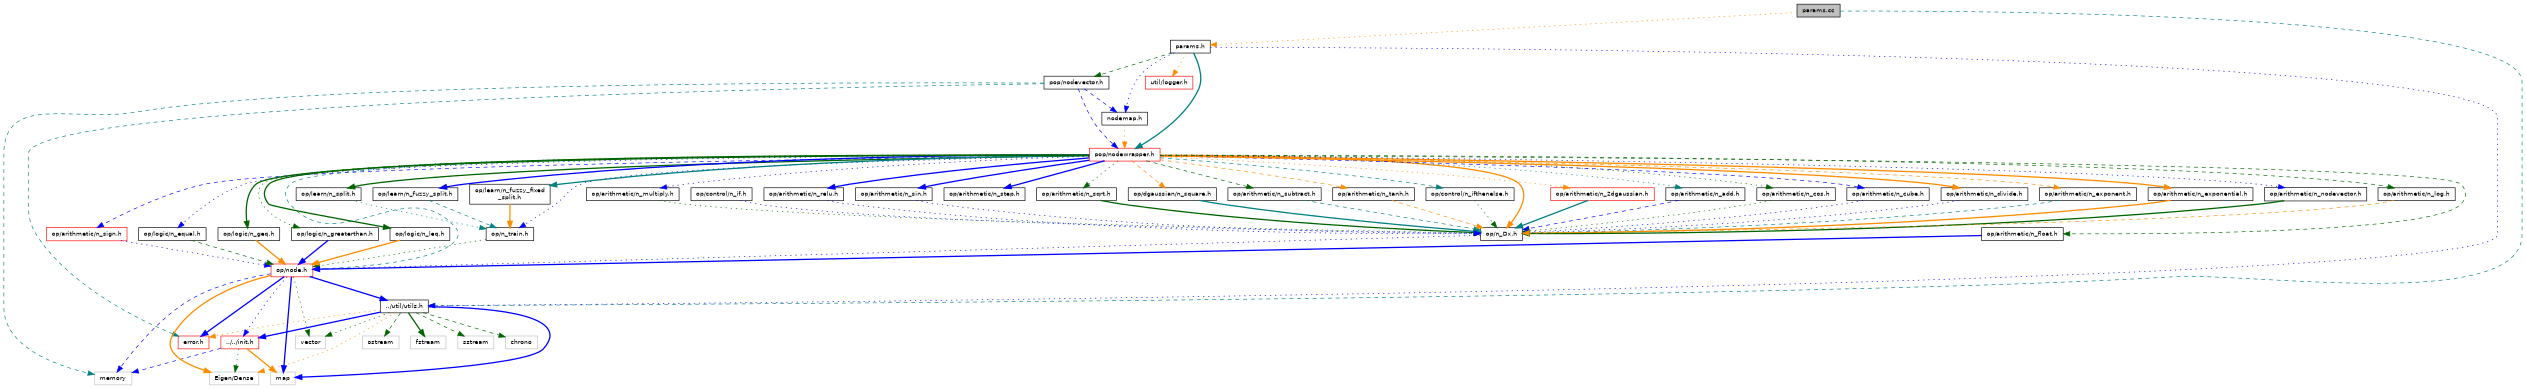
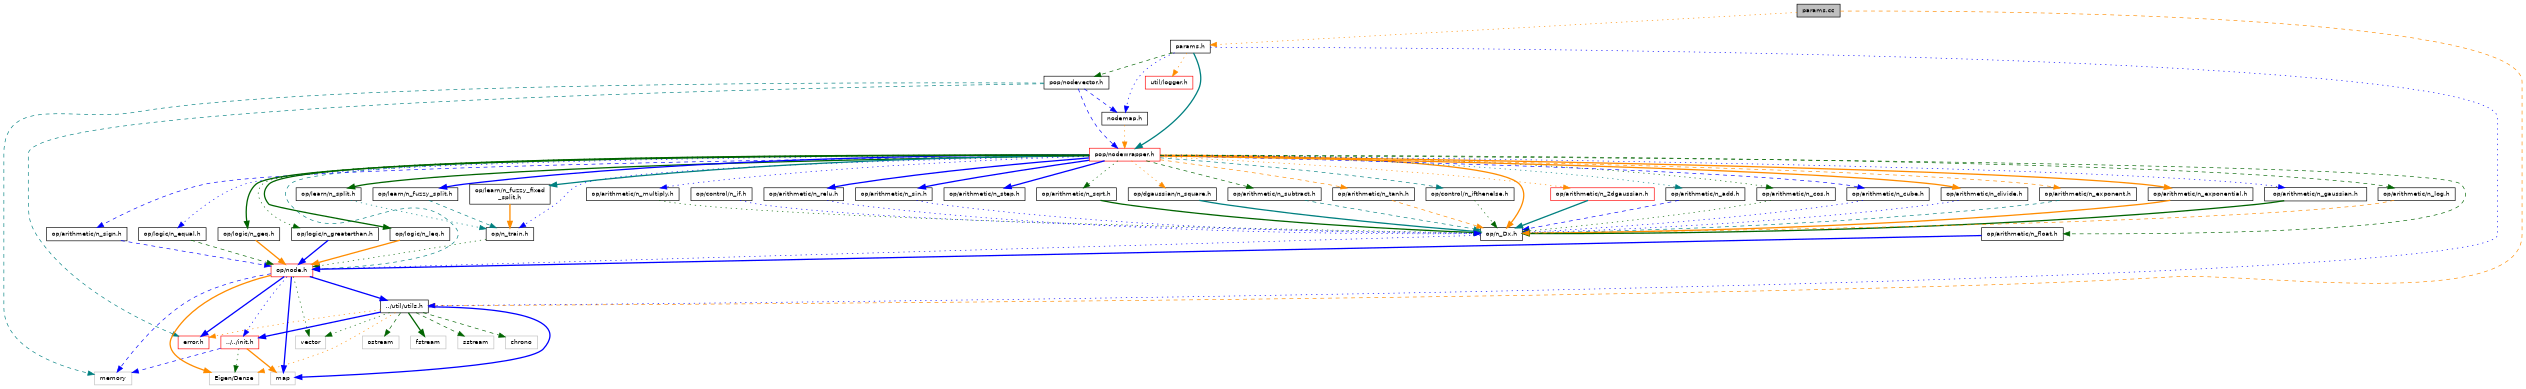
  digraph {
    node [color=black fillcolor=white fontname=Helvetica fontsize=10 shape=record style=filled]
    edge [color=blue fontname=Helvetica fontsize=10 labelfontname=Helvetica labelfontsize=10 style=dotted]
    n1 [fillcolor=grey75 fontcolor=black height=0.2 label="params.cc" width=0.4]
    n2 [height=0.2 label="params.h" width=0.4]
    n3 [height=0.2 label="../util/utils.h" width=0.4]
    n4 [color=red height=0.2 label="pop/nodewrapper.h" width=0.4]
    n5 [height=0.2 label="pop/nodevector.h" width=0.4]
    n6 [height=0.2 label="nodemap.h" width=0.4]
    n7 [color=red height=0.2 label="util/logger.h" width=0.4]
    n8 [color=grey75 height=0.2 label=map width=0.4]
    n9 [color=grey75 height=0.2 label=vector width=0.4]
    n10 [color=grey75 height=0.2 label="Eigen/Dense" width=0.4]
    n11 [color=red height=0.2 label="../../init.h" width=0.4]
    n12 [color=red height=0.2 label="error.h" width=0.4]
    n13 [color=grey75 height=0.2 label=fstream width=0.4]
    n14 [color=grey75 height=0.2 label=sstream width=0.4]
    n15 [color=grey75 height=0.2 label=chrono width=0.4]
    n16 [color=grey75 height=0.2 label=ostream width=0.4]
    n17 [color=red height=0.2 label="op/node.h" width=0.4]
    n18 [height=0.2 label="op/n_train.h" width=0.4]
    n19 [height=0.2 label="op/n_Dx.h" width=0.4]
    n20 [color=red height=0.2 label="op/arithmetic/n_2dgaussian.h" width=0.4]
    n21 [height=0.2 label="op/arithmetic/n_add.h" width=0.4]
    n22 [height=0.2 label="op/arithmetic/n_cos.h" width=0.4]
    n23 [height=0.2 label="op/arithmetic/n_cube.h" width=0.4]
    n24 [height=0.2 label="op/arithmetic/n_divide.h" width=0.4]
    n25 [height=0.2 label="op/arithmetic/n_exponent.h" width=0.4]
    n26 [height=0.2 label="op/arithmetic/n_exponential.h" width=0.4]
    n27 [height=0.2 label="op/arithmetic/n_float.h" width=0.4]
-   n28 [height=0.2 label="op/arithmetic/n_nodevector.h" width=0.4]
+   n28 [height=0.2 label="op/arithmetic/n_gaussian.h" width=0.4]
    n29 [height=0.2 label="op/arithmetic/n_log.h" width=0.4]
    n30 [height=0.2 label="op/arithmetic/n_multiply.h" width=0.4]
    n31 [height=0.2 label="op/arithmetic/n_relu.h" width=0.4]
-   n32 [color=red height=0.2 label="op/arithmetic/n_sign.h" width=0.4]
+   n32 [height=0.2 label="op/arithmetic/n_sign.h" width=0.4]
    n33 [height=0.2 label="op/arithmetic/n_sin.h" width=0.4]
    n34 [height=0.2 label="op/arithmetic/n_sqrt.h" width=0.4]
    n35 [height=0.2 label="op/dgaussian/n_square.h" width=0.4]
    n36 [height=0.2 label="op/arithmetic/n_step.h" width=0.4]
    n37 [height=0.2 label="op/arithmetic/n_subtract.h" width=0.4]
    n38 [height=0.2 label="op/arithmetic/n_tanh.h" width=0.4]
    n39 [height=0.2 label="op/control/n_ifthenelse.h" width=0.4]
    n40 [height=0.2 label="op/learn/n_split.h" width=0.4]
    n41 [height=0.2 label="op/learn/n_fuzzy_split.h" width=0.4]
    n42 [height=0.2 label="op/learn/n_fuzzy_fixed\l_split.h" width=0.4]
    n43 [height=0.2 label="op/logic/n_equal.h" width=0.4]
    n44 [height=0.2 label="op/logic/n_geq.h" width=0.4]
    n45 [height=0.2 label="op/logic/n_greaterthan.h" width=0.4]
    n46 [height=0.2 label="op/logic/n_leq.h" width=0.4]
    n47 [color=grey75 height=0.2 label=memory width=0.4]
    n48 [height=0.2 label="op/control/n_if.h" width=0.4]
    n1 -> n2 [color=darkorange]
-   n1 -> n3 [color=teal style=dashed]
+   n1 -> n3 [color=darkorange style=dashed]
    n2 -> n3
    n2 -> n4 [color=teal style=bold]
    n2 -> n5 [color=darkgreen style=dashed]
    n2 -> n6
    n2 -> n7 [color=darkorange]
    n3 -> n8 [style=bold]
    n3 -> n9 [color=darkgreen]
    n3 -> n10 [color=darkorange]
    n3 -> n11 [style=bold]
    n3 -> n12 [color=darkorange]
    n3 -> n13 [color=darkgreen style=bold]
    n3 -> n14 [color=darkgreen style=dashed]
    n3 -> n15 [color=darkgreen style=dashed]
    n3 -> n16 [color=darkgreen style=dashed]
    n4 -> n17 [color=teal style=dashed]
    n4 -> n18
    n4 -> n19 [color=darkorange style=bold]
    n4 -> n20 [color=darkorange]
    n4 -> n21 [color=teal]
    n4 -> n22 [color=darkgreen]
    n4 -> n23 [style=dashed]
    n4 -> n24 [color=darkorange style=bold]
    n4 -> n25 [color=darkorange style=dashed]
    n4 -> n26 [color=darkorange style=bold]
    n4 -> n27 [color=darkgreen style=dashed]
    n4 -> n28
    n4 -> n29 [color=darkgreen style=dashed]
    n4 -> n30
    n4 -> n31 [style=bold]
    n4 -> n32 [style=dashed]
    n4 -> n33 [style=bold]
    n4 -> n34 [color=darkgreen]
-   n4 -> n35 [color=darkorange style=dashed]
+   n4 -> n35 [color=darkorange]
    n4 -> n36 [style=bold]
    n4 -> n37 [color=darkgreen style=dashed]
    n4 -> n38 [color=darkorange style=dashed]
    n4 -> n39 [color=teal style=dashed]
    n4 -> n40 [color=darkgreen style=bold]
    n4 -> n41 [style=bold]
    n4 -> n42 [color=teal style=bold]
    n4 -> n43
    n4 -> n44 [color=darkgreen style=bold]
    n4 -> n45 [color=darkgreen]
    n4 -> n46 [color=darkgreen style=bold]
    n5 -> n4 [style=dashed]
    n5 -> n6 [style=dashed]
    n5 -> n12 [color=teal style=dashed]
    n5 -> n47 [color=teal style=dashed]
    n6 -> n4 [color=darkorange]
    n11 -> n8 [color=darkorange style=bold]
    n11 -> n10 [color=darkgreen]
    n11 -> n47 [style=dashed]
    n17 -> n3 [style=bold]
    n17 -> n8 [style=bold]
    n17 -> n9 [color=darkgreen]
    n17 -> n10 [color=darkorange style=bold]
    n17 -> n11
    n17 -> n12 [style=bold]
    n17 -> n47 [style=dashed]
    n18 -> n17 [color=darkgreen]
    n19 -> n17
    n20 -> n19 [color=teal style=bold]
    n21 -> n19 [style=dashed]
    n22 -> n19 [color=darkgreen]
    n23 -> n19
    n24 -> n19
    n25 -> n19 [color=teal style=dashed]
    n26 -> n19 [color=darkorange style=bold]
    n27 -> n17 [style=bold]
    n28 -> n19 [color=darkgreen style=bold]
    n29 -> n19 [color=darkorange style=dashed]
    n30 -> n19 [color=darkgreen]
    n31 -> n19
-   n32 -> n17
+   n32 -> n17 [style=dashed]
    n33 -> n19
    n34 -> n19 [color=darkgreen style=bold]
    n35 -> n19 [color=teal style=bold]
    n37 -> n19 [color=teal style=dashed]
    n38 -> n19 [color=darkorange style=dashed]
    n39 -> n19 [color=darkgreen]
    n40 -> n18 [color=teal]
    n41 -> n18 [color=teal style=dashed]
    n42 -> n18 [color=darkorange style=bold]
    n43 -> n17 [color=darkgreen style=dashed]
    n44 -> n17 [color=darkorange style=bold]
    n45 -> n17 [style=bold]
    n46 -> n17 [color=darkorange style=bold]
    n48 -> n19
  }
